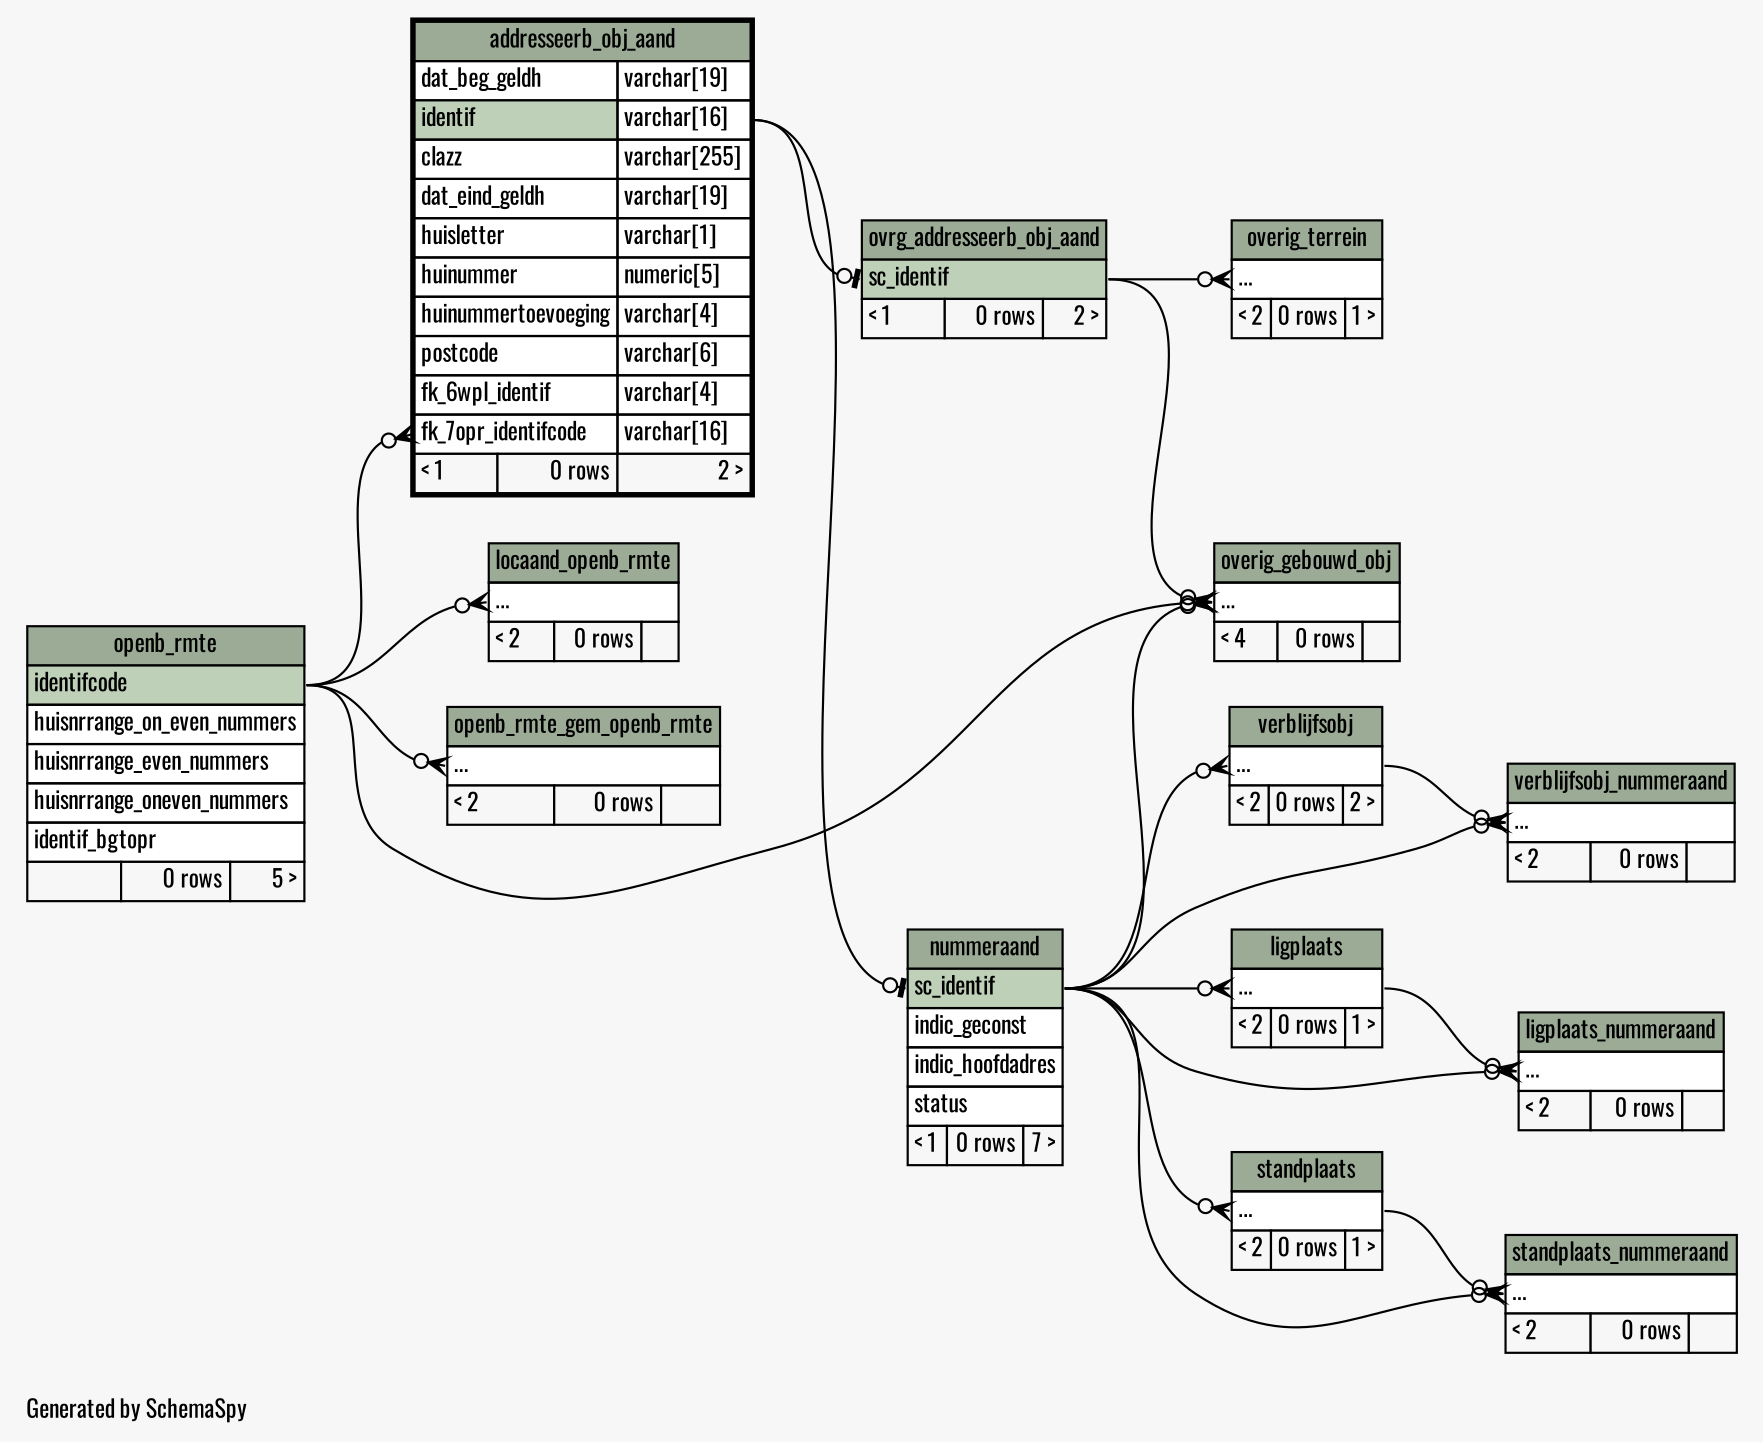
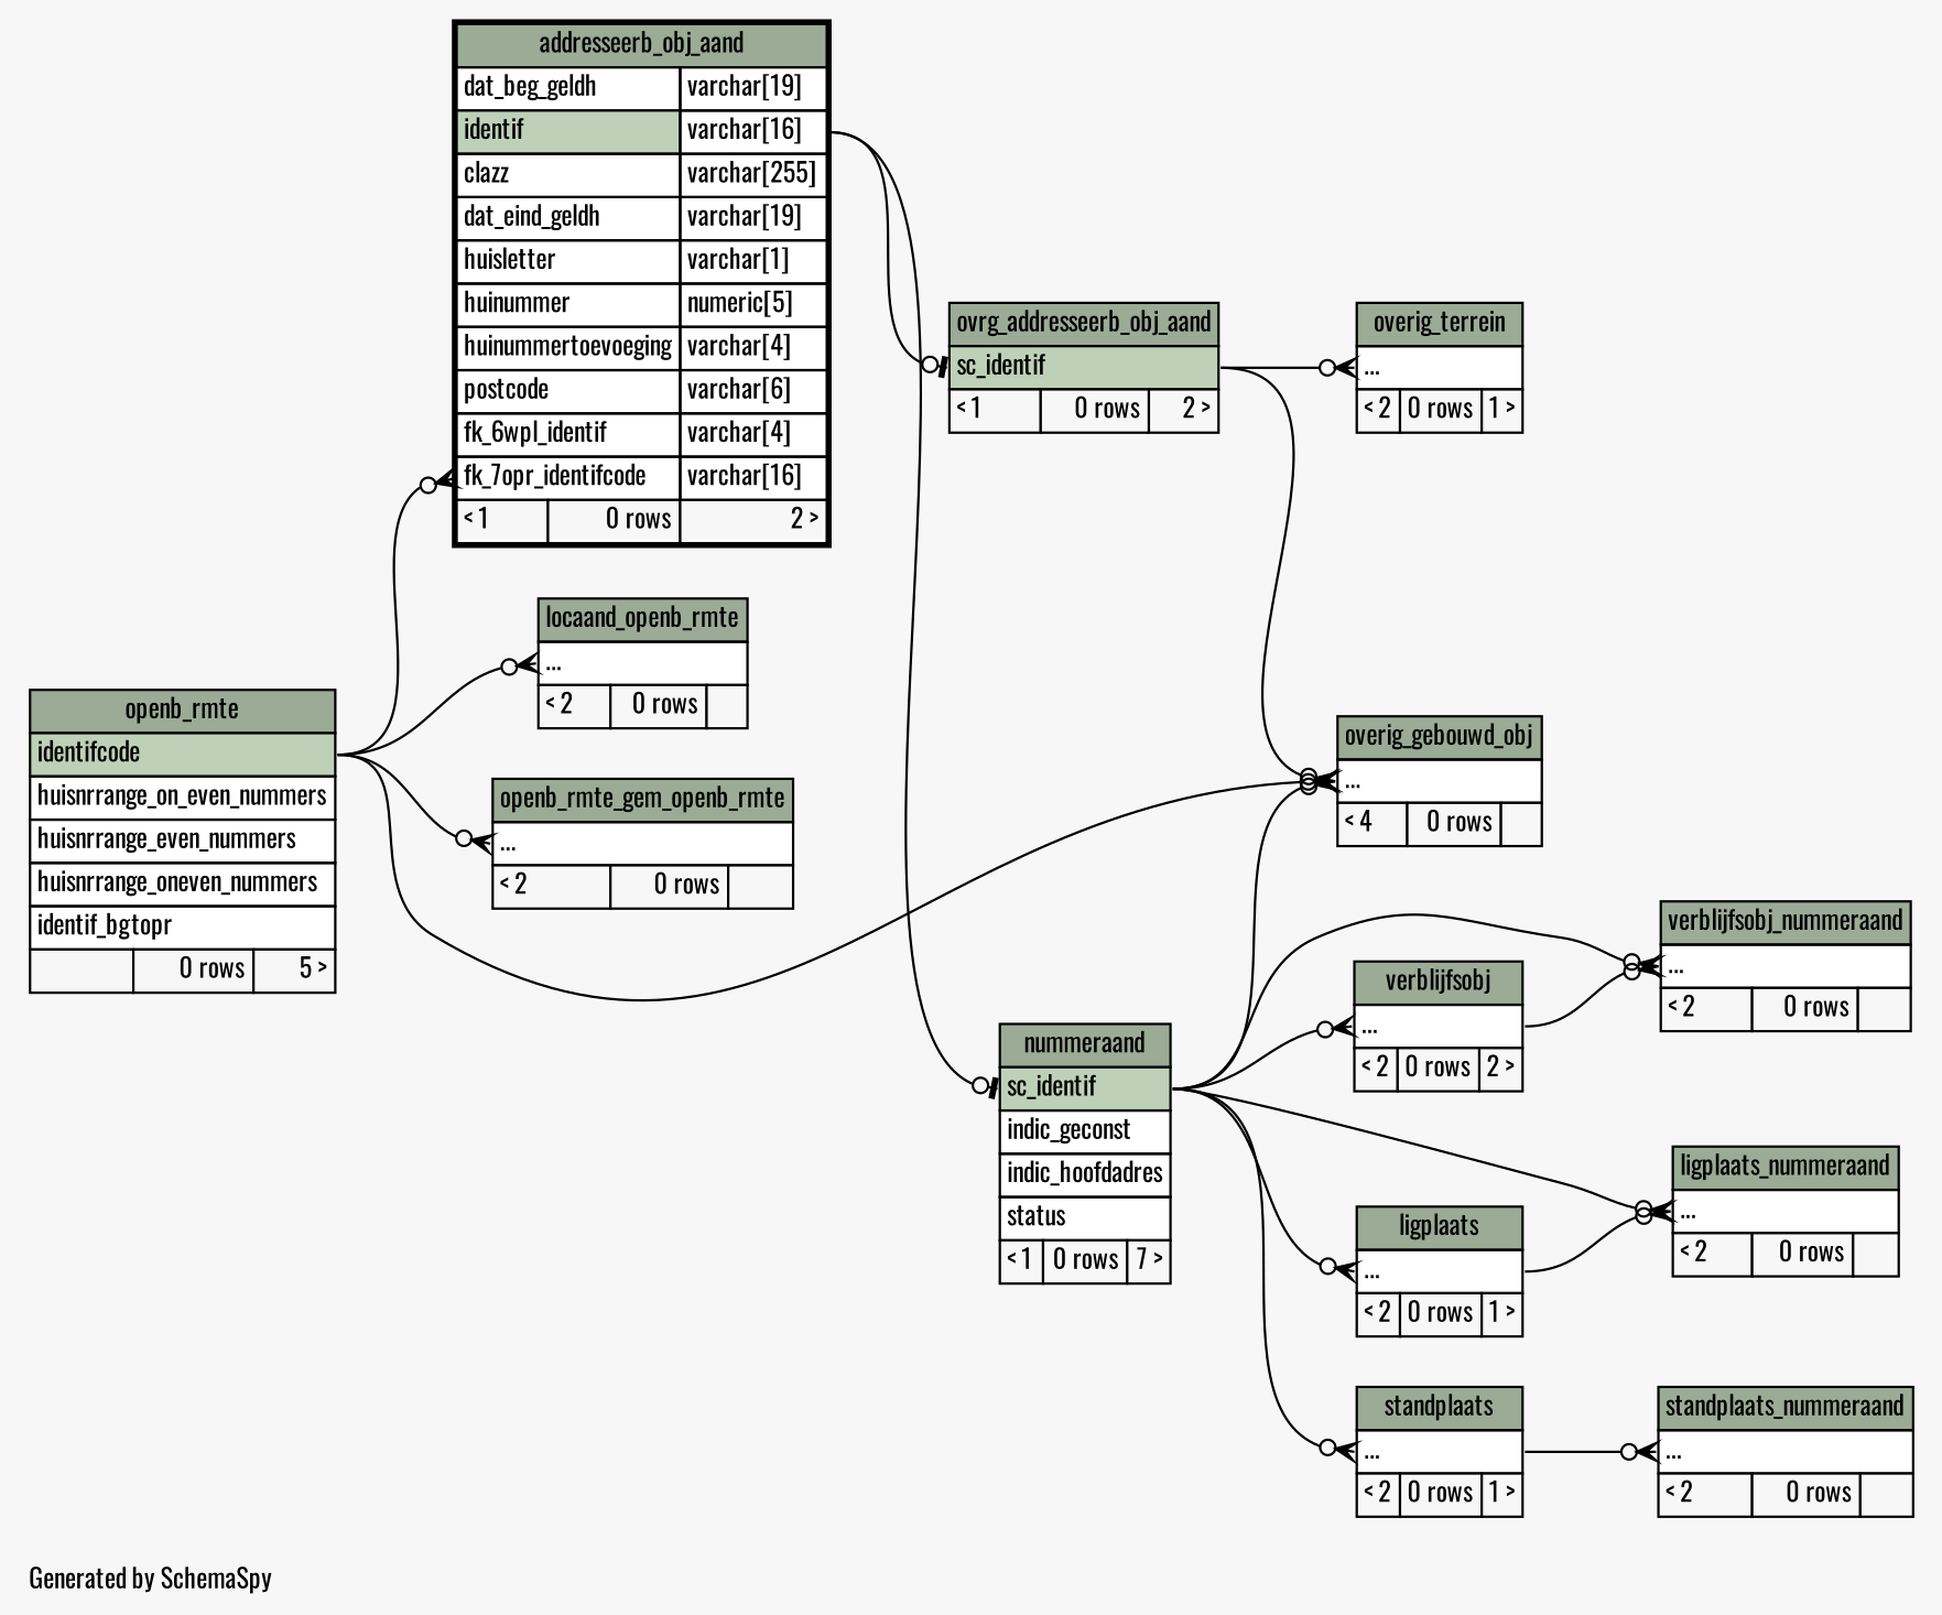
  digraph {
    bgcolor="#f7f7f7"
    fontname=Oswald
    fontsize=11
    label="\nGenerated by SchemaSpy"
    labeljust=l
    nodesep=0.18
    rankdir=RL
    ranksep=0.46
    node [fontname=Oswald fontsize=11 shape=plaintext]
    edge [arrowhead=none arrowsize=0.8 arrowtail=crowodot dir=back fontname=Oswald headport="sc_identif:e" tailport="elipses:w"]
    n1 [label=<     <TABLE BORDER="2" CELLBORDER="1" CELLSPACING="0" BGCOLOR="#ffffff">       <TR><TD COLSPAN="3" BGCOLOR="#9bab96" ALIGN="CENTER">addresseerb_obj_aand</TD></TR>       <TR><TD PORT="dat_beg_geldh" COLSPAN="2" ALIGN="LEFT">dat_beg_geldh</TD><TD PORT="dat_beg_geldh.type" ALIGN="LEFT">varchar[19]</TD></TR>       <TR><TD PORT="identif" COLSPAN="2" BGCOLOR="#bed1b8" ALIGN="LEFT">identif</TD><TD PORT="identif.type" ALIGN="LEFT">varchar[16]</TD></TR>       <TR><TD PORT="clazz" COLSPAN="2" ALIGN="LEFT">clazz</TD><TD PORT="clazz.type" ALIGN="LEFT">varchar[255]</TD></TR>       <TR><TD PORT="dat_eind_geldh" COLSPAN="2" ALIGN="LEFT">dat_eind_geldh</TD><TD PORT="dat_eind_geldh.type" ALIGN="LEFT">varchar[19]</TD></TR>       <TR><TD PORT="huisletter" COLSPAN="2" ALIGN="LEFT">huisletter</TD><TD PORT="huisletter.type" ALIGN="LEFT">varchar[1]</TD></TR>       <TR><TD PORT="huinummer" COLSPAN="2" ALIGN="LEFT">huinummer</TD><TD PORT="huinummer.type" ALIGN="LEFT">numeric[5]</TD></TR>       <TR><TD PORT="huinummertoevoeging" COLSPAN="2" ALIGN="LEFT">huinummertoevoeging</TD><TD PORT="huinummertoevoeging.type" ALIGN="LEFT">varchar[4]</TD></TR>       <TR><TD PORT="postcode" COLSPAN="2" ALIGN="LEFT">postcode</TD><TD PORT="postcode.type" ALIGN="LEFT">varchar[6]</TD></TR>       <TR><TD PORT="fk_6wpl_identif" COLSPAN="2" ALIGN="LEFT">fk_6wpl_identif</TD><TD PORT="fk_6wpl_identif.type" ALIGN="LEFT">varchar[4]</TD></TR>       <TR><TD PORT="fk_7opr_identifcode" COLSPAN="2" ALIGN="LEFT">fk_7opr_identifcode</TD><TD PORT="fk_7opr_identifcode.type" ALIGN="LEFT">varchar[16]</TD></TR>       <TR><TD ALIGN="LEFT" BGCOLOR="#f7f7f7">&lt; 1</TD><TD ALIGN="RIGHT" BGCOLOR="#f7f7f7">0 rows</TD><TD ALIGN="RIGHT" BGCOLOR="#f7f7f7">2 &gt;</TD></TR>     </TABLE>>]
    n2 [label=<     <TABLE BORDER="0" CELLBORDER="1" CELLSPACING="0" BGCOLOR="#ffffff">       <TR><TD COLSPAN="3" BGCOLOR="#9bab96" ALIGN="CENTER">openb_rmte</TD></TR>       <TR><TD PORT="identifcode" COLSPAN="3" BGCOLOR="#bed1b8" ALIGN="LEFT">identifcode</TD></TR>       <TR><TD PORT="huisnrrange_on_even_nummers" COLSPAN="3" ALIGN="LEFT">huisnrrange_on_even_nummers</TD></TR>       <TR><TD PORT="huisnrrange_even_nummers" COLSPAN="3" ALIGN="LEFT">huisnrrange_even_nummers</TD></TR>       <TR><TD PORT="huisnrrange_oneven_nummers" COLSPAN="3" ALIGN="LEFT">huisnrrange_oneven_nummers</TD></TR>       <TR><TD PORT="identif_bgtopr" COLSPAN="3" ALIGN="LEFT">identif_bgtopr</TD></TR>       <TR><TD ALIGN="LEFT" BGCOLOR="#f7f7f7">  </TD><TD ALIGN="RIGHT" BGCOLOR="#f7f7f7">0 rows</TD><TD ALIGN="RIGHT" BGCOLOR="#f7f7f7">5 &gt;</TD></TR>     </TABLE>>]
    n3 [label=<     <TABLE BORDER="0" CELLBORDER="1" CELLSPACING="0" BGCOLOR="#ffffff">       <TR><TD COLSPAN="3" BGCOLOR="#9bab96" ALIGN="CENTER">ligplaats</TD></TR>       <TR><TD PORT="elipses" COLSPAN="3" ALIGN="LEFT">...</TD></TR>       <TR><TD ALIGN="LEFT" BGCOLOR="#f7f7f7">&lt; 2</TD><TD ALIGN="RIGHT" BGCOLOR="#f7f7f7">0 rows</TD><TD ALIGN="RIGHT" BGCOLOR="#f7f7f7">1 &gt;</TD></TR>     </TABLE>>]
    n4 [label=<     <TABLE BORDER="0" CELLBORDER="1" CELLSPACING="0" BGCOLOR="#ffffff">       <TR><TD COLSPAN="3" BGCOLOR="#9bab96" ALIGN="CENTER">nummeraand</TD></TR>       <TR><TD PORT="sc_identif" COLSPAN="3" BGCOLOR="#bed1b8" ALIGN="LEFT">sc_identif</TD></TR>       <TR><TD PORT="indic_geconst" COLSPAN="3" ALIGN="LEFT">indic_geconst</TD></TR>       <TR><TD PORT="indic_hoofdadres" COLSPAN="3" ALIGN="LEFT">indic_hoofdadres</TD></TR>       <TR><TD PORT="status" COLSPAN="3" ALIGN="LEFT">status</TD></TR>       <TR><TD ALIGN="LEFT" BGCOLOR="#f7f7f7">&lt; 1</TD><TD ALIGN="RIGHT" BGCOLOR="#f7f7f7">0 rows</TD><TD ALIGN="RIGHT" BGCOLOR="#f7f7f7">7 &gt;</TD></TR>     </TABLE>>]
    n5 [label=<     <TABLE BORDER="0" CELLBORDER="1" CELLSPACING="0" BGCOLOR="#ffffff">       <TR><TD COLSPAN="3" BGCOLOR="#9bab96" ALIGN="CENTER">ligplaats_nummeraand</TD></TR>       <TR><TD PORT="elipses" COLSPAN="3" ALIGN="LEFT">...</TD></TR>       <TR><TD ALIGN="LEFT" BGCOLOR="#f7f7f7">&lt; 2</TD><TD ALIGN="RIGHT" BGCOLOR="#f7f7f7">0 rows</TD><TD ALIGN="RIGHT" BGCOLOR="#f7f7f7">  </TD></TR>     </TABLE>>]
    n6 [label=<     <TABLE BORDER="0" CELLBORDER="1" CELLSPACING="0" BGCOLOR="#ffffff">       <TR><TD COLSPAN="3" BGCOLOR="#9bab96" ALIGN="CENTER">locaand_openb_rmte</TD></TR>       <TR><TD PORT="elipses" COLSPAN="3" ALIGN="LEFT">...</TD></TR>       <TR><TD ALIGN="LEFT" BGCOLOR="#f7f7f7">&lt; 2</TD><TD ALIGN="RIGHT" BGCOLOR="#f7f7f7">0 rows</TD><TD ALIGN="RIGHT" BGCOLOR="#f7f7f7">  </TD></TR>     </TABLE>>]
    n7 [label=<     <TABLE BORDER="0" CELLBORDER="1" CELLSPACING="0" BGCOLOR="#ffffff">       <TR><TD COLSPAN="3" BGCOLOR="#9bab96" ALIGN="CENTER">openb_rmte_gem_openb_rmte</TD></TR>       <TR><TD PORT="elipses" COLSPAN="3" ALIGN="LEFT">...</TD></TR>       <TR><TD ALIGN="LEFT" BGCOLOR="#f7f7f7">&lt; 2</TD><TD ALIGN="RIGHT" BGCOLOR="#f7f7f7">0 rows</TD><TD ALIGN="RIGHT" BGCOLOR="#f7f7f7">  </TD></TR>     </TABLE>>]
    n8 [label=<     <TABLE BORDER="0" CELLBORDER="1" CELLSPACING="0" BGCOLOR="#ffffff">       <TR><TD COLSPAN="3" BGCOLOR="#9bab96" ALIGN="CENTER">overig_gebouwd_obj</TD></TR>       <TR><TD PORT="elipses" COLSPAN="3" ALIGN="LEFT">...</TD></TR>       <TR><TD ALIGN="LEFT" BGCOLOR="#f7f7f7">&lt; 4</TD><TD ALIGN="RIGHT" BGCOLOR="#f7f7f7">0 rows</TD><TD ALIGN="RIGHT" BGCOLOR="#f7f7f7">  </TD></TR>     </TABLE>>]
    n9 [label=<     <TABLE BORDER="0" CELLBORDER="1" CELLSPACING="0" BGCOLOR="#ffffff">       <TR><TD COLSPAN="3" BGCOLOR="#9bab96" ALIGN="CENTER">ovrg_addresseerb_obj_aand</TD></TR>       <TR><TD PORT="sc_identif" COLSPAN="3" BGCOLOR="#bed1b8" ALIGN="LEFT">sc_identif</TD></TR>       <TR><TD ALIGN="LEFT" BGCOLOR="#f7f7f7">&lt; 1</TD><TD ALIGN="RIGHT" BGCOLOR="#f7f7f7">0 rows</TD><TD ALIGN="RIGHT" BGCOLOR="#f7f7f7">2 &gt;</TD></TR>     </TABLE>>]
    n10 [label=<     <TABLE BORDER="0" CELLBORDER="1" CELLSPACING="0" BGCOLOR="#ffffff">       <TR><TD COLSPAN="3" BGCOLOR="#9bab96" ALIGN="CENTER">overig_terrein</TD></TR>       <TR><TD PORT="elipses" COLSPAN="3" ALIGN="LEFT">...</TD></TR>       <TR><TD ALIGN="LEFT" BGCOLOR="#f7f7f7">&lt; 2</TD><TD ALIGN="RIGHT" BGCOLOR="#f7f7f7">0 rows</TD><TD ALIGN="RIGHT" BGCOLOR="#f7f7f7">1 &gt;</TD></TR>     </TABLE>>]
    n11 [label=<     <TABLE BORDER="0" CELLBORDER="1" CELLSPACING="0" BGCOLOR="#ffffff">       <TR><TD COLSPAN="3" BGCOLOR="#9bab96" ALIGN="CENTER">standplaats</TD></TR>       <TR><TD PORT="elipses" COLSPAN="3" ALIGN="LEFT">...</TD></TR>       <TR><TD ALIGN="LEFT" BGCOLOR="#f7f7f7">&lt; 2</TD><TD ALIGN="RIGHT" BGCOLOR="#f7f7f7">0 rows</TD><TD ALIGN="RIGHT" BGCOLOR="#f7f7f7">1 &gt;</TD></TR>     </TABLE>>]
    n12 [label=<     <TABLE BORDER="0" CELLBORDER="1" CELLSPACING="0" BGCOLOR="#ffffff">       <TR><TD COLSPAN="3" BGCOLOR="#9bab96" ALIGN="CENTER">standplaats_nummeraand</TD></TR>       <TR><TD PORT="elipses" COLSPAN="3" ALIGN="LEFT">...</TD></TR>       <TR><TD ALIGN="LEFT" BGCOLOR="#f7f7f7">&lt; 2</TD><TD ALIGN="RIGHT" BGCOLOR="#f7f7f7">0 rows</TD><TD ALIGN="RIGHT" BGCOLOR="#f7f7f7">  </TD></TR>     </TABLE>>]
    n13 [label=<     <TABLE BORDER="0" CELLBORDER="1" CELLSPACING="0" BGCOLOR="#ffffff">       <TR><TD COLSPAN="3" BGCOLOR="#9bab96" ALIGN="CENTER">verblijfsobj</TD></TR>       <TR><TD PORT="elipses" COLSPAN="3" ALIGN="LEFT">...</TD></TR>       <TR><TD ALIGN="LEFT" BGCOLOR="#f7f7f7">&lt; 2</TD><TD ALIGN="RIGHT" BGCOLOR="#f7f7f7">0 rows</TD><TD ALIGN="RIGHT" BGCOLOR="#f7f7f7">2 &gt;</TD></TR>     </TABLE>>]
    n14 [label=<     <TABLE BORDER="0" CELLBORDER="1" CELLSPACING="0" BGCOLOR="#ffffff">       <TR><TD COLSPAN="3" BGCOLOR="#9bab96" ALIGN="CENTER">verblijfsobj_nummeraand</TD></TR>       <TR><TD PORT="elipses" COLSPAN="3" ALIGN="LEFT">...</TD></TR>       <TR><TD ALIGN="LEFT" BGCOLOR="#f7f7f7">&lt; 2</TD><TD ALIGN="RIGHT" BGCOLOR="#f7f7f7">0 rows</TD><TD ALIGN="RIGHT" BGCOLOR="#f7f7f7">  </TD></TR>     </TABLE>>]
    n1 -> n2 [headport="identifcode:e" tailport="fk_7opr_identifcode:w"]
    n3 -> n4
    n4 -> n1 [arrowtail=teeodot headport="identif.type:e" tailport="sc_identif:w"]
    n5 -> n3 [headport="elipses:e"]
    n5 -> n4
    n6 -> n2 [headport="identifcode:e"]
    n7 -> n2 [headport="identifcode:e"]
    n8 -> n2 [headport="identifcode:e"]
    n8 -> n4
    n8 -> n9
    n9 -> n1 [arrowtail=teeodot headport="identif.type:e" tailport="sc_identif:w"]
    n10 -> n9
    n11 -> n4
-   n12 -> n4
    n12 -> n11 [headport="elipses:e"]
    n13 -> n4
    n14 -> n4
    n14 -> n13 [headport="elipses:e"]
  }
